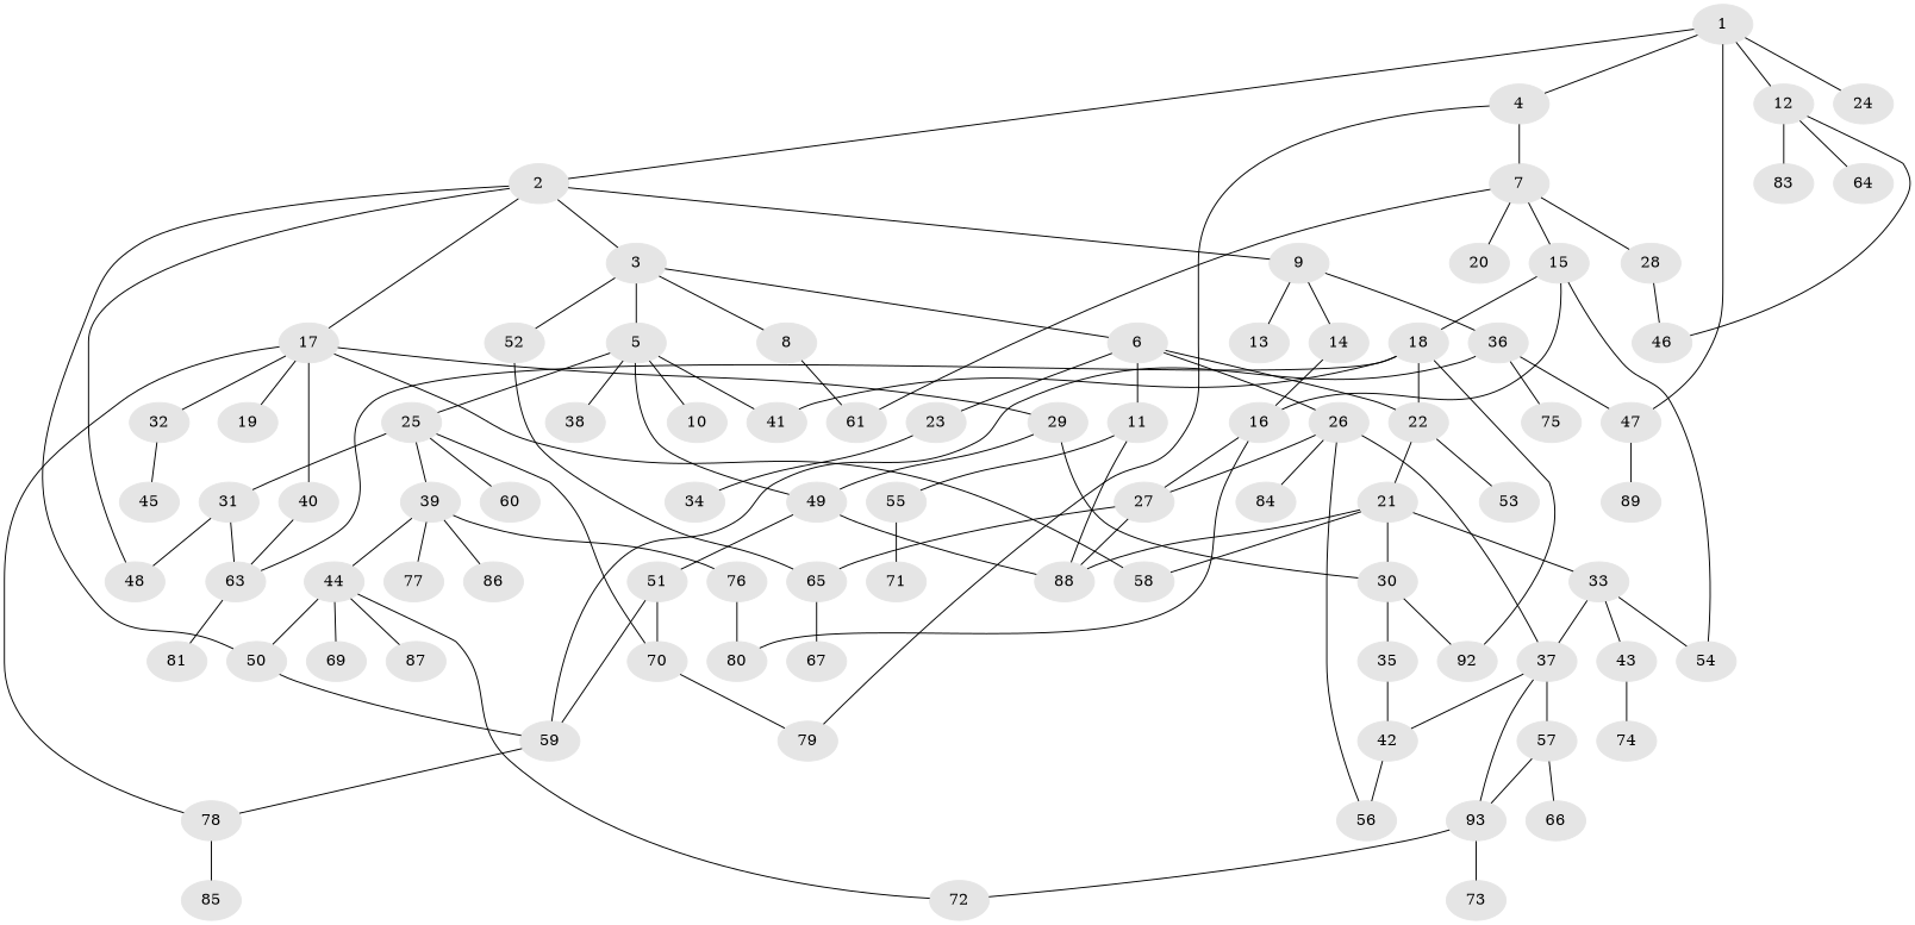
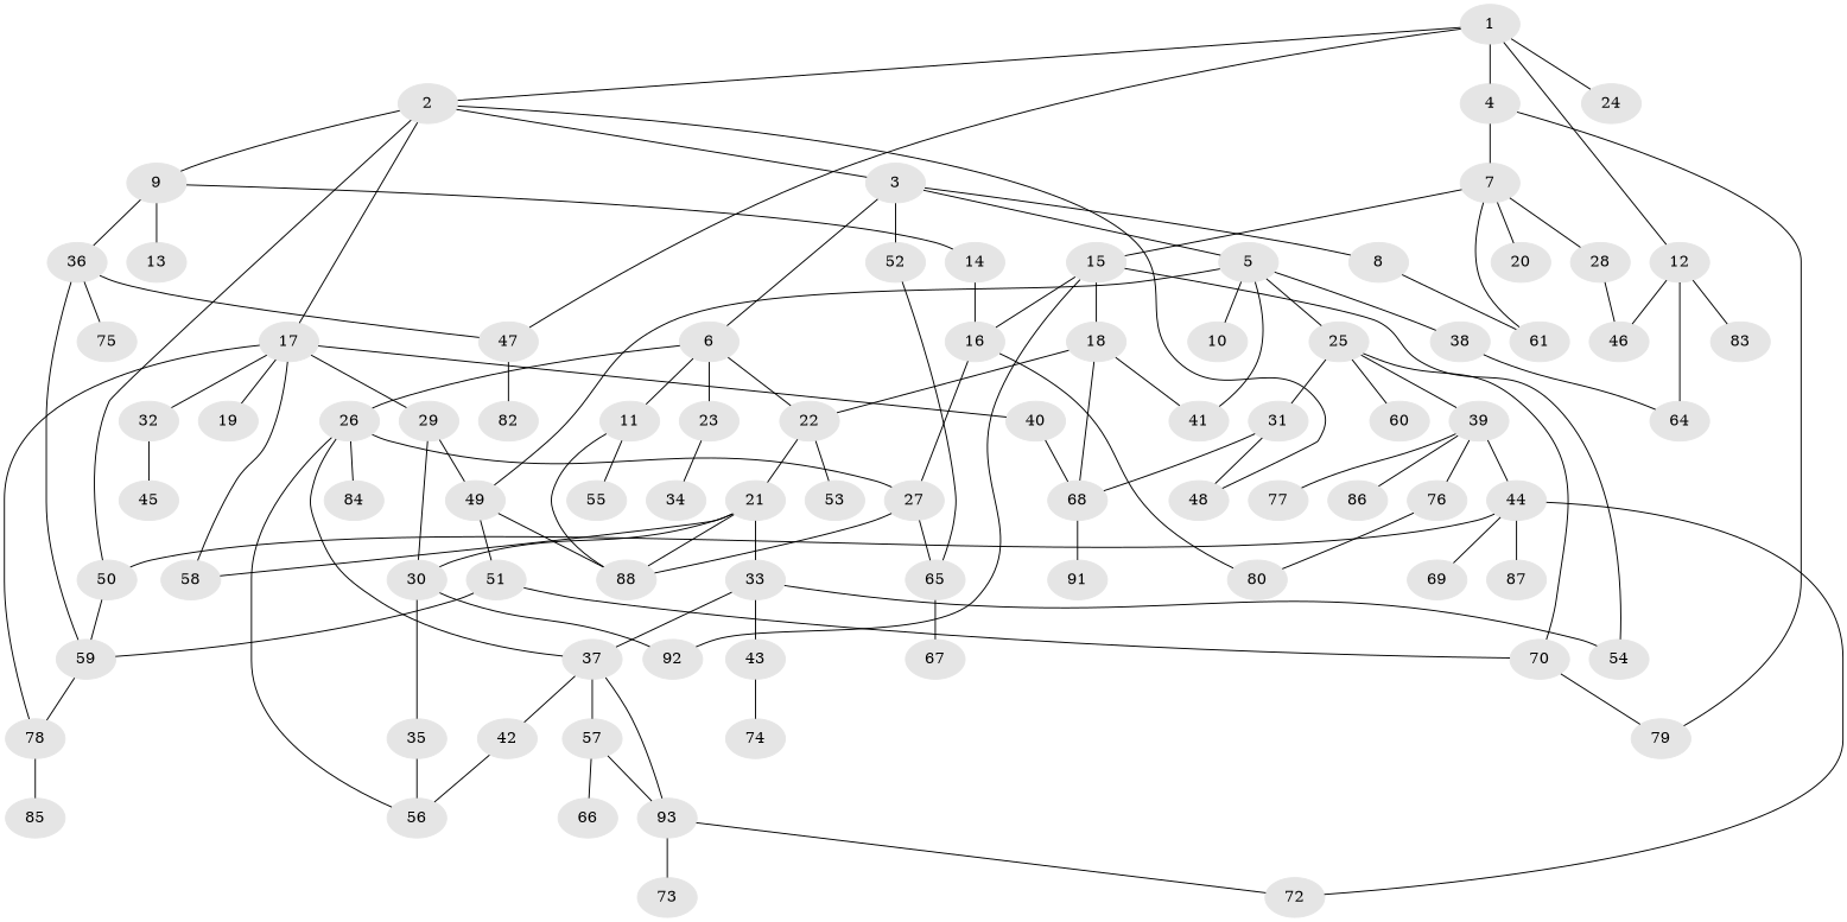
  graph {
    node [color=gray90 style=filled]
    1
    2
    4
    12
    24
    47
    3
    9
    17
    48
    50
    7
    79
    46
    64
    83
-   82 [label=89]
+   82
    5
    6
    8
    52
    13
    14
    36
    19
    29
    32
    40
    58
    78
    59
    10
    25
    38
    41
    49
    11
    22
    23
    26
    61
    65
    15
    20
    28
    31
    39
    60
    70
    88
    51
    55
    21
    53
    34
    27
    37
    56
    84
    16
    18
    54
    n63 [label=92]
    75
-   71
    80
-   68 [label=63]
+   68
    30
    45
    85
    33
-   81
+   81 [label=91]
    35
    43
    44
    76
    77
    86
    42
    57
    n81 [label=93]
    67
    74
    66
    72
    73
    69
    87
    1 -- 2
    1 -- 4
    1 -- 12
    1 -- 24
    1 -- 47
    2 -- 3
    2 -- 9
    2 -- 17
    2 -- 48
    2 -- 50
    4 -- 7
    4 -- 79
    12 -- 46
    12 -- 64
    12 -- 83
    47 -- 82
    3 -- 5
    3 -- 6
    3 -- 8
    3 -- 52
    9 -- 13
    9 -- 14
    9 -- 36
    17 -- 19
    17 -- 29
    17 -- 32
    17 -- 40
    17 -- 58
    17 -- 78
    50 -- 59
    7 -- 61
    7 -- 15
    7 -- 20
    7 -- 28
    5 -- 10
    5 -- 25
    5 -- 38
    5 -- 41
    5 -- 49
    6 -- 11
    6 -- 22
    6 -- 23
    6 -- 26
    8 -- 61
    52 -- 65
    14 -- 16
    36 -- 47
    36 -- 59
    36 -- 75
    29 -- 49
    29 -- 30
    32 -- 45
    40 -- 68
    78 -- 85
    59 -- 78
    25 -- 31
    25 -- 39
    25 -- 60
    25 -- 70
+   38 -- 64
    49 -- 88
    49 -- 51
    11 -- 88
    11 -- 55
    22 -- 21
    22 -- 53
    23 -- 34
    26 -- 27
    26 -- 37
    26 -- 56
    26 -- 84
    65 -- 67
    15 -- 16
    15 -- 18
    15 -- 54
-   18 -- n63
+   15 -- n63
    28 -- 46
    31 -- 48
    31 -- 68
    39 -- 44
    39 -- 76
    39 -- 77
    39 -- 86
    70 -- 79
    51 -- 59
    51 -- 70
-   55 -- 71
    21 -- 58
    21 -- 88
    21 -- 30
    21 -- 33
    27 -- 65
    27 -- 88
    37 -- 42
    37 -- 57
    37 -- n81
    16 -- 27
    16 -- 80
    18 -- 41
    18 -- 22
    18 -- 68
    68 -- 81
    30 -- n63
    30 -- 35
    33 -- 37
    33 -- 54
    33 -- 43
-   35 -- 42
+   35 -- 56
    43 -- 74
    44 -- 50
    44 -- 72
    44 -- 69
    44 -- 87
    76 -- 80
    42 -- 56
    57 -- n81
    57 -- 66
    n81 -- 72
    n81 -- 73
  }
